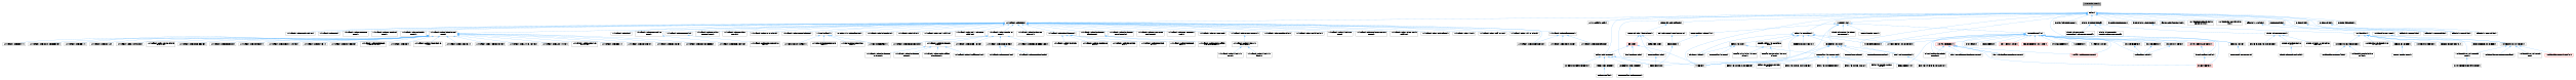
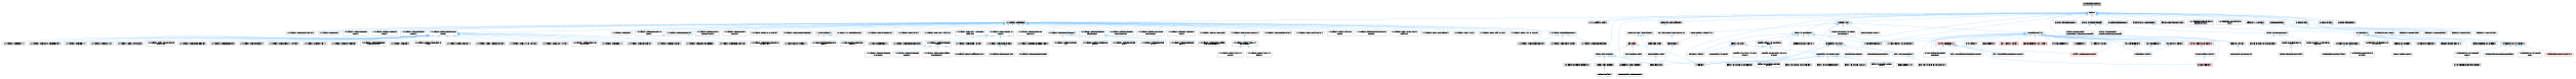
  digraph {
    node [color=grey40 fillcolor=white fontname=Helvetica fontsize=10 shape=box style=filled]
    edge [color=steelblue1 dir=back fontname=Helvetica fontsize=10 labelfontname=Helvetica labelfontsize=10 style=solid]
    n1 [color=gray40 fillcolor=grey60 fontcolor=black height=0.2 label="ImportSubsystem.h" width=0.4]
    n2 [height=0.2 label="Editor.h" width=0.4]
    n3 [height=0.2 label="AnimGraphNode_Base.h" width=0.4]
    n4 [height=0.2 label="AnimNodeEditModes.h" width=0.4]
    n5 [height=0.2 label="BookMarkTypeActions.h" width=0.4]
    n6 [height=0.2 label="BrushBuilderDragDropOp.h" width=0.4]
    n7 [height=0.2 label="DisplayClusterObjectRef.h" width=0.4]
    n8 [height=0.2 label="FractureTool.cpp" width=0.4]
    n9 [height=0.2 label="EditorModeManager.h" width=0.4]
    n10 [height=0.2 label="UnrealEd.h" width=0.4]
    n11 [height=0.2 label="EditorViewportClient.h" width=0.4]
    n12 [height=0.2 label="UnrealEdSharedPCH.h" width=0.4]
    n13 [height=0.2 label="ExportTextDragDropOp.h" width=0.4]
    n14 [height=0.2 label="ExternalDirtyActorsTracker.h" width=0.4]
    n15 [height=0.2 label="GameModeInfoCustomizer.h" width=0.4]
    n16 [height=0.2 label="LegacyEdModeInterfaces.h" width=0.4]
    n17 [height=0.2 label="MovieSceneDirectorBlueprint\lConditionUtils.h" width=0.4]
    n18 [height=0.2 label="MovieSceneDynamicBinding\lUtils.h" width=0.4]
    n19 [height=0.2 label="PersonaModule.h" width=0.4]
    n20 [height=0.2 label="SGraphPinNumSlider.h" width=0.4]
    n21 [height=0.2 label="SGraphPinVector2DSlider.h" width=0.4]
    n22 [height=0.2 label="SGraphPinVectorSlider.h" width=0.4]
    n23 [height=0.2 label="SVector2DSlider.h" width=0.4]
    n24 [height=0.2 label="SVector4Slider.h" width=0.4]
    n25 [height=0.2 label="SVectorSlider.h" width=0.4]
    n26 [height=0.2 label="SubTrackEditorBase.h" width=0.4]
    n27 [height=0.2 label="UnrealEdMisc.h" width=0.4]
    n28 [height=0.2 label="AnimGraphNodeAlphaOptions.h" width=0.4]
    n29 [height=0.2 label="AnimGraphNodeBinding.h" width=0.4]
    n30 [height=0.2 label="AnimGraphNode_ApplyAdditive.h" width=0.4]
    n31 [height=0.2 label="AnimGraphNode_ApplyMeshSpace\lAdditive.h" width=0.4]
    n32 [height=0.2 label="AnimGraphNode_AssetPlayer\lBase.h" width=0.4]
    n33 [height=0.2 label="AnimGraphNode_BlendBoneBy\lChannel.h" width=0.4]
    n34 [height=0.2 label="AnimGraphNode_BlendListBase.h" width=0.4]
    n35 [height=0.2 label="AnimGraphNode_BlendSpace\lGraphBase.h" width=0.4]
    n36 [height=0.2 label="AnimGraphNode_BlendSpace\lSampleResult.h" width=0.4]
    n37 [height=0.2 label="AnimGraphNode_ComponentTo\lLocalSpace.h" width=0.4]
    n38 [height=0.2 label="AnimGraphNode_CopyPoseFrom\lMesh.h" width=0.4]
    n39 [height=0.2 label="AnimGraphNode_CurveSource.h" width=0.4]
    n40 [height=0.2 label="AnimGraphNode_CustomProperty.h" width=0.4]
    n41 [height=0.2 label="AnimGraphNode_DeadBlending.h" width=0.4]
    n42 [height=0.2 label="AnimGraphNode_Inertialization.h" width=0.4]
    n43 [height=0.2 label="AnimGraphNode_LinkedInput\lPose.h" width=0.4]
    n44 [height=0.2 label="AnimGraphNode_LocalToComponent\lSpace.h" width=0.4]
    n45 [height=0.2 label="AnimGraphNode_MakeDynamic\lAdditive.h" width=0.4]
    n46 [height=0.2 label="AnimGraphNode_MeshRefPose.h" width=0.4]
    n47 [height=0.2 label="AnimGraphNode_Mirror.h" width=0.4]
    n48 [height=0.2 label="AnimGraphNode_ModifyCurve.h" width=0.4]
    n49 [height=0.2 label="AnimGraphNode_MultiWayBlend.h" width=0.4]
    n50 [height=0.2 label="AnimGraphNode_PoseSnapshot.h" width=0.4]
    n51 [height=0.2 label="AnimGraphNode_RandomPlayer.h" width=0.4]
    n52 [height=0.2 label="AnimGraphNode_RefPoseBase.h" width=0.4]
    n53 [height=0.2 label="AnimGraphNode_Root.h" width=0.4]
    n54 [height=0.2 label="AnimGraphNode_RotateRoot\lBone.h" width=0.4]
    n55 [height=0.2 label="AnimGraphNode_SaveCached\lPose.h" width=0.4]
    n56 [height=0.2 label="AnimGraphNode_ScaleChain\lLength.h" width=0.4]
    n57 [height=0.2 label="AnimGraphNode_SkeletalControl\lBase.h" width=0.4]
    n58 [height=0.2 label="AnimGraphNode_Slot.h" width=0.4]
    n59 [height=0.2 label="AnimGraphNode_StateMachine\lBase.h" width=0.4]
    n60 [height=0.2 label="AnimGraphNode_StateResult.h" width=0.4]
    n61 [height=0.2 label="AnimGraphNode_Transition\lPoseEvaluator.h" width=0.4]
    n62 [height=0.2 label="AnimGraphNode_Transition\lResult.h" width=0.4]
    n63 [height=0.2 label="AnimGraphNode_TwoWayBlend.h" width=0.4]
    n64 [height=0.2 label="AnimGraphNode_UseCachedPose.h" width=0.4]
    n65 [height=0.2 label="AnimationGraph.h" width=0.4]
    n66 [height=0.2 label="K2Node_AnimNodeReference.h" width=0.4]
    n67 [height=0.2 label="BookmarkSingleViewportActions.h" width=0.4]
    n68 [height=0.2 label="DisplayClusterRender\l_ProceduralMeshComponentRef.h" width=0.4]
    n69 [height=0.2 label="DisplayClusterRender\l_StaticMeshComponentRef.h" width=0.4]
    n70 [height=0.2 label="DisplayClusterRootActor.h" width=0.4]
    n71 [height=0.2 label="EdModeInteractiveToolsContext.h" width=0.4]
    n72 [height=0.2 label="FractureTool.h" width=0.4]
    n73 [height=0.2 label="AssetEditorModeManager.h" width=0.4]
    n74 [height=0.2 label="NavigationToolEditorSelection.h" width=0.4]
    n75 [height=0.2 label="WidgetModeManager.h" width=0.4]
    n76 [height=0.2 label="AnimationEditorViewportClient.h" width=0.4]
    n77 [height=0.2 label="DataflowEditorViewportClient\lBase.h" width=0.4]
    n78 [height=0.2 label="ISCSEditorCustomization.h" width=0.4]
    n79 [height=0.2 label="LevelEditorViewport.h" width=0.4]
    n80 [height=0.2 label="SEditorViewport.h" width=0.4]
    n81 [height=0.2 label="SSkeletonWidget.h" width=0.4]
    n82 [height=0.2 label="WorldPartition.h" width=0.4]
    n83 [height=0.2 label="LegacyEdModeWidgetHelpers.h" width=0.4]
    n84 [height=0.2 label="PersonaToolMenuContext.h" width=0.4]
    n85 [height=0.2 label="SGraphPinIntegerSlider.h" width=0.4]
    n86 [height=0.2 label="SGraphPinVector4Slider.h" width=0.4]
    n87 [height=0.2 label="AssetEditorToolkit.h" width=0.4]
    n88 [height=0.2 label="DisplayClusterPreviewShare\lComponent.h" width=0.4]
    n89 [height=0.2 label="FractureEditorModeToolkit.h" width=0.4]
    n90 [height=0.2 label="VPScoutingSubsystem.h" width=0.4]
    n91 [height=0.2 label="AnimGraphNode_BlendSpace\lBase.h" width=0.4]
    n92 [height=0.2 label="AnimGraphNode_PoseByName.h" width=0.4]
    n93 [height=0.2 label="AnimGraphNode_PoseHandler.h" width=0.4]
    n94 [height=0.2 label="AnimGraphNode_SequenceEvaluator.h" width=0.4]
    n95 [height=0.2 label="AnimGraphNode_SequencePlayer.h" width=0.4]
    n96 [height=0.2 label="AnimGraphNode_BlendListBy\lBool.h" width=0.4]
    n97 [height=0.2 label="AnimGraphNode_BlendListBy\lEnum.h" width=0.4]
    n98 [height=0.2 label="AnimGraphNode_BlendListBy\lInt.h" width=0.4]
    n99 [height=0.2 label="AnimGraphNode_LayeredBone\lBlend.h" width=0.4]
    n100 [height=0.2 label="AnimGraphNode_BlendSpace\lGraph.h" width=0.4]
    n101 [height=0.2 label="AnimGraphNode_RotationOffset\lBlendSpaceGraph.h" width=0.4]
    n102 [height=0.2 label="AnimGraphNode_LinkedAnim\lGraphBase.h" width=0.4]
    n103 [height=0.2 label="AnimGraphNode_IdentityPose.h" width=0.4]
    n104 [height=0.2 label="AnimGraphNode_LocalRefPose.h" width=0.4]
    n105 [height=0.2 label="AnimGraphNode_AnimDynamics.h" width=0.4]
    n106 [height=0.2 label="AnimGraphNode_ApplyLimits.h" width=0.4]
    n107 [height=0.2 label="AnimGraphNode_BoneDriven\lController.h" width=0.4]
    n108 [height=0.2 label="AnimGraphNode_CCDIK.h" width=0.4]
    n109 [height=0.2 label="AnimGraphNode_Constraint.h" width=0.4]
    n110 [height=0.2 label="AnimGraphNode_CopyBone.h" width=0.4]
    n111 [height=0.2 label="AnimGraphNode_CopyBoneDelta.h" width=0.4]
    n112 [height=0.2 label="AnimGraphNode_Fabrik.h" width=0.4]
    n113 [height=0.2 label="AnimGraphNode_HandIKRetargeting.h" width=0.4]
    n114 [height=0.2 label="AnimGraphNode_LegIK.h" width=0.4]
    n115 [height=0.2 label="AnimGraphNode_LookAt.h" width=0.4]
    n116 [height=0.2 label="AnimGraphNode_ModifyBone.h" width=0.4]
    n117 [height=0.2 label="AnimGraphNode_ModularVehicle\lController.h" width=0.4]
    n118 [height=0.2 label="AnimGraphNode_ObserveBone.h" width=0.4]
    n119 [height=0.2 label="AnimGraphNode_ResetRoot.h" width=0.4]
    n120 [height=0.2 label="AnimGraphNode_RigidBody.h" width=0.4]
    n121 [height=0.2 label="AnimGraphNode_RotationMultiplier.h" width=0.4]
    n122 [height=0.2 label="AnimGraphNode_SplineIK.h" width=0.4]
    n123 [height=0.2 label="AnimGraphNode_SpringBone.h" width=0.4]
    n124 [height=0.2 label="AnimGraphNode_StageCoach\lWheelController.h" width=0.4]
    n125 [height=0.2 label="AnimGraphNode_Trail.h" width=0.4]
    n126 [height=0.2 label="AnimGraphNode_TwistCorrective\lNode.h" width=0.4]
    n127 [height=0.2 label="AnimGraphNode_TwoBoneIK.h" width=0.4]
    n128 [height=0.2 label="AnimGraphNode_WheelController.h" width=0.4]
    n129 [height=0.2 label="AnimGraphNode_StateMachine.h" width=0.4]
-   n130 [height=0.2 label="AnimGraphNode_CustomTransition\lResult.h" width=0.4]
+   n130 [height=0.2 label="AnimGraphNode_CustomTransition\lBoneDriven.h" width=0.4]
    n131 [height=0.2 label="AnimationBlendSpaceSample\lGraph.h" width=0.4]
    n132 [height=0.2 label="AnimationCustomTransition\lGraph.h" width=0.4]
    n133 [height=0.2 label="AnimationStateGraph.h" width=0.4]
    n134 [height=0.2 label="AnimationTransitionGraph.h" width=0.4]
    n135 [height=0.2 label="AnimGraphNode_AimOffsetLookAt.h" width=0.4]
    n136 [height=0.2 label="AnimGraphNode_BlendSpace\lEvaluator.h" width=0.4]
    n137 [height=0.2 label="AnimGraphNode_BlendSpace\lPlayer.h" width=0.4]
    n138 [height=0.2 label="AnimGraphNode_RotationOffset\lBlendSpace.h" width=0.4]
    n139 [height=0.2 label="AnimGraphNode_PoseBlendNode.h" width=0.4]
    n140 [height=0.2 label="AnimGraphNode_PoseDriver.h" width=0.4]
    n141 [height=0.2 label="AnimGraphNode_LinkedAnim\lGraph.h" width=0.4]
    n142 [height=0.2 label="AnimGraphNode_LinkedAnim\lLayer.h" width=0.4]
    n143 [height=0.2 label="DisplayClusterMoviePipeline\lSettings.h" width=0.4]
    n144 [height=0.2 label="DisplayClusterViewportHelpers.h" width=0.4]
    n145 [height=0.2 label="IDisplayClusterBlueprint\lAPI.h" width=0.4]
    n146 [height=0.2 label="DisplayClusterBlueprintLib.h" width=0.4]
    n147 [height=0.2 label="IPersonaEditorModeManager.h" width=0.4]
    n148 [height=0.2 label="ToolCompatible.h" width=0.4]
    n149 [height=0.2 label="DataflowConstructionViewport\lClient.h" width=0.4]
    n150 [height=0.2 label="DataflowSimulationViewport\lClient.h" width=0.4]
    n151 [height=0.2 label="DragTool_BoxSelect.h" width=0.4]
    n152 [height=0.2 label="DragTool_FrustumSelect.h" width=0.4]
    n153 [height=0.2 label="AssetEditorViewportLayout.h" width=0.4]
    n154 [height=0.2 label="SAssetEditorViewport.h" width=0.4]
    n155 [height=0.2 label="BaseAssetToolkit.h" width=0.4]
    n156 [height=0.2 label="EditorViewportLayout2x2.h" width=0.4]
    n157 [height=0.2 label="EditorViewportLayoutFour\lPanes.h" width=0.4]
    n158 [height=0.2 label="EditorViewportLayoutOnePane.h" width=0.4]
    n159 [height=0.2 label="EditorViewportLayoutThree\lPanes.h" width=0.4]
    n160 [height=0.2 label="EditorViewportLayoutTwoPanes.h" width=0.4]
    n161 [height=0.2 label="EditorViewportTabContent.h" width=0.4]
    n162 [height=0.2 label="DataLayerLoadingPolicy.h" width=0.4]
    n163 [height=0.2 label="DataLayerManager.h" width=0.4]
    n164 [height=0.2 label="ExternalDataLayerManager.h" width=0.4]
    n165 [height=0.2 label="WorldPartitionBuilderHelpers.h" width=0.4]
    n166 [height=0.2 label="WorldPartitionLevelStreaming\lDynamic.h" width=0.4]
    n167 [height=0.2 label="WorldPartitionRuntimeHash.h" width=0.4]
    n168 [height=0.2 label="WorldPartitionRuntimeSpatial\lHash.h" width=0.4]
    n169 [height=0.2 label="WorldPartitionSettings.h" width=0.4]
    n170 [height=0.2 label="DataLayerSubsystem.h" width=0.4]
    n171 [height=0.2 label="WorldPartitionHLODsBuilder.h" width=0.4]
    n172 [height=0.2 label="WorldPartitionStaticLighting\lBuilder.h" width=0.4]
    n173 [height=0.2 label="WorldPartitionConvertCommandlet.h" width=0.4]
    n174 [height=0.2 label="WorldPartitionRuntimeHash\lSet.h" width=0.4]
    n175 [color=red fillcolor="#FFF0F0" height=0.2 label="WorldPartitionStreamingPolicy.h" width=0.4]
    n176 [height=0.2 label="RuntimeSpatialHashGridHelper.h" width=0.4]
    n177 [height=0.2 label="WorldPartitionConverter.h" width=0.4]
    n178 [height=0.2 label="DefaultEdMode.h" width=0.4]
    n179 [color=red fillcolor="#FFF0F0" height=0.2 label="EdMode.h" width=0.4]
    n180 [height=0.2 label="FractureEditorMode.h" width=0.4]
    n181 [height=0.2 label="PhysicsDebugMode.h" width=0.4]
    n182 [height=0.2 label="AudioEditorModule.h" width=0.4]
    n183 [color=red fillcolor="#FFF0F0" height=0.2 label="BlueprintEditor.h" width=0.4]
    n184 [height=0.2 label="BlueprintEditorModule.h" width=0.4]
    n185 [height=0.2 label="BlueprintEditorSharedTab\lFactories.h" width=0.4]
    n186 [height=0.2 label="FindInGraph.h" width=0.4]
    n187 [height=0.2 label="FractureEditor.h" width=0.4]
    n188 [height=0.2 label="ISoundClassEditor.h" width=0.4]
    n189 [height=0.2 label="ISoundCueEditor.h" width=0.4]
    n190 [height=0.2 label="ISoundSubmixEditor.h" width=0.4]
    n191 [height=0.2 label="RigVMCompilerResultsTabSummoner.h" width=0.4]
    n192 [color=red fillcolor="#FFF0F0" height=0.2 label="RigVMEditorModule.h" width=0.4]
    n193 [height=0.2 label="RigVMFindReferencesTabSummoner.h" width=0.4]
    n194 [color=red fillcolor="#FFF0F0" height=0.2 label="SequencerEditorViewModel.h" width=0.4]
    n195 [height=0.2 label="SimpleAssetEditor.h" width=0.4]
    n196 [height=0.2 label="UAssetEditor.h" width=0.4]
    n197 [height=0.2 label="UMGEditorModule.h" width=0.4]
    n198 [color=red fillcolor="#FFF0F0" height=0.2 label="WorkflowCentricApplication.h" width=0.4]
    n199 [color=red fillcolor="#FFF0F0" height=0.2 label="WorkflowTabFactory.h" width=0.4]
    n200 [color=red fillcolor="#FFF0F0" height=0.2 label="WorkflowUObjectDocuments.h" width=0.4]
    n1 -> n2
    n2 -> n3
    n2 -> n4
    n2 -> n5
    n2 -> n6
    n2 -> n7
    n2 -> n8
    n2 -> n9
    n2 -> n10
    n2 -> n11
    n2 -> n12
    n2 -> n13
    n2 -> n14
    n2 -> n15
    n2 -> n16
    n2 -> n17
    n2 -> n18
    n2 -> n19
    n2 -> n20
    n2 -> n21
    n2 -> n22
    n2 -> n23
    n2 -> n24
    n2 -> n25
    n2 -> n26
    n2 -> n27
    n3 -> n28
    n3 -> n29
    n3 -> n30
    n3 -> n31
    n3 -> n32
    n3 -> n33
    n3 -> n34
    n3 -> n35
    n3 -> n36
    n3 -> n37
    n3 -> n38
    n3 -> n39
    n3 -> n40
    n3 -> n41
    n3 -> n42
    n3 -> n43
    n3 -> n44
    n3 -> n45
    n3 -> n46
    n3 -> n47
    n3 -> n48
    n3 -> n49
    n3 -> n50
    n3 -> n51
    n3 -> n52
    n3 -> n53
    n3 -> n54
    n3 -> n55
    n3 -> n56
    n3 -> n57
    n3 -> n58
    n3 -> n59
    n3 -> n60
    n3 -> n61
    n3 -> n62
    n3 -> n63
    n3 -> n64
    n3 -> n65
    n3 -> n66
    n5 -> n67
    n7 -> n68
    n7 -> n69
    n7 -> n70
    n9 -> n8
    n9 -> n10
    n9 -> n73
    n9 -> n74
    n9 -> n75
    n11 -> n10
    n11 -> n12
    n11 -> n76
    n11 -> n77
    n11 -> n78
    n11 -> n79
    n11 -> n80
    n11 -> n81
    n14 -> n82
    n16 -> n83
    n19 -> n84
    n20 -> n85
    n23 -> n21
    n24 -> n86
    n25 -> n22
    n27 -> n10
    n27 -> n79
    n27 -> n87
    n27 -> n88
    n27 -> n89
    n27 -> n90
    n32 -> n91
    n32 -> n92
    n32 -> n93
    n32 -> n94
    n32 -> n95
    n34 -> n96
    n34 -> n97
    n34 -> n98
    n34 -> n99
    n35 -> n100
    n35 -> n101
    n40 -> n102
    n52 -> n50
    n52 -> n103
    n52 -> n104
    n57 -> n105
    n57 -> n106
    n57 -> n107
    n57 -> n108
    n57 -> n109
    n57 -> n110
    n57 -> n111
    n57 -> n112
    n57 -> n113
    n57 -> n114
    n57 -> n115
    n57 -> n116
    n57 -> n117
    n57 -> n118
    n57 -> n119
    n57 -> n120
    n57 -> n121
    n57 -> n122
    n57 -> n123
    n57 -> n124
    n57 -> n125
    n57 -> n126
    n57 -> n127
    n57 -> n128
    n59 -> n129
    n60 -> n130
    n65 -> n131
    n65 -> n132
    n65 -> n133
    n65 -> n134
    n70 -> n143
    n70 -> n144
    n70 -> n145
    n71 -> n72
    n72 -> n8
    n73 -> n147
    n75 -> n148
    n77 -> n149
    n77 -> n150
    n79 -> n5
    n79 -> n8
    n79 -> n10
    n79 -> n151
    n79 -> n152
    n80 -> n81
    n80 -> n153
    n80 -> n154
    n82 -> n162
    n82 -> n163
    n82 -> n164
    n82 -> n165
    n82 -> n166
    n82 -> n167
    n82 -> n168
    n82 -> n169
    n83 -> n178
    n83 -> n179
    n83 -> n180
    n87 -> n12
    n87 -> n19
    n87 -> n76
    n87 -> n155
    n87 -> n182
    n87 -> n183
    n87 -> n184
    n87 -> n185
    n87 -> n186
    n87 -> n187
    n87 -> n188
    n87 -> n189
    n87 -> n190
    n87 -> n191
    n87 -> n192
    n87 -> n193
    n87 -> n194
    n87 -> n195
    n87 -> n196
    n87 -> n197
    n87 -> n198
    n87 -> n199
    n87 -> n200
    n89 -> n72
    n91 -> n135
    n91 -> n136
    n91 -> n137
    n91 -> n138
    n93 -> n139
    n93 -> n140
    n102 -> n141
    n102 -> n142
    n145 -> n146
    n153 -> n155
    n153 -> n156
    n153 -> n157
    n153 -> n158
    n153 -> n159
    n153 -> n160
    n153 -> n161
    n163 -> n170
    n165 -> n171
    n165 -> n172
    n167 -> n168
    n167 -> n173
    n167 -> n174
    n167 -> n175
    n168 -> n176
    n177 -> n167
    n179 -> n9
    n179 -> n10
    n179 -> n181
    n180 -> n8
    n184 -> n183
    n188 -> n182
    n189 -> n182
    n190 -> n182
    n198 -> n184
    n199 -> n183
    n199 -> n185
    n199 -> n191
    n199 -> n193
    n199 -> n200
  }
